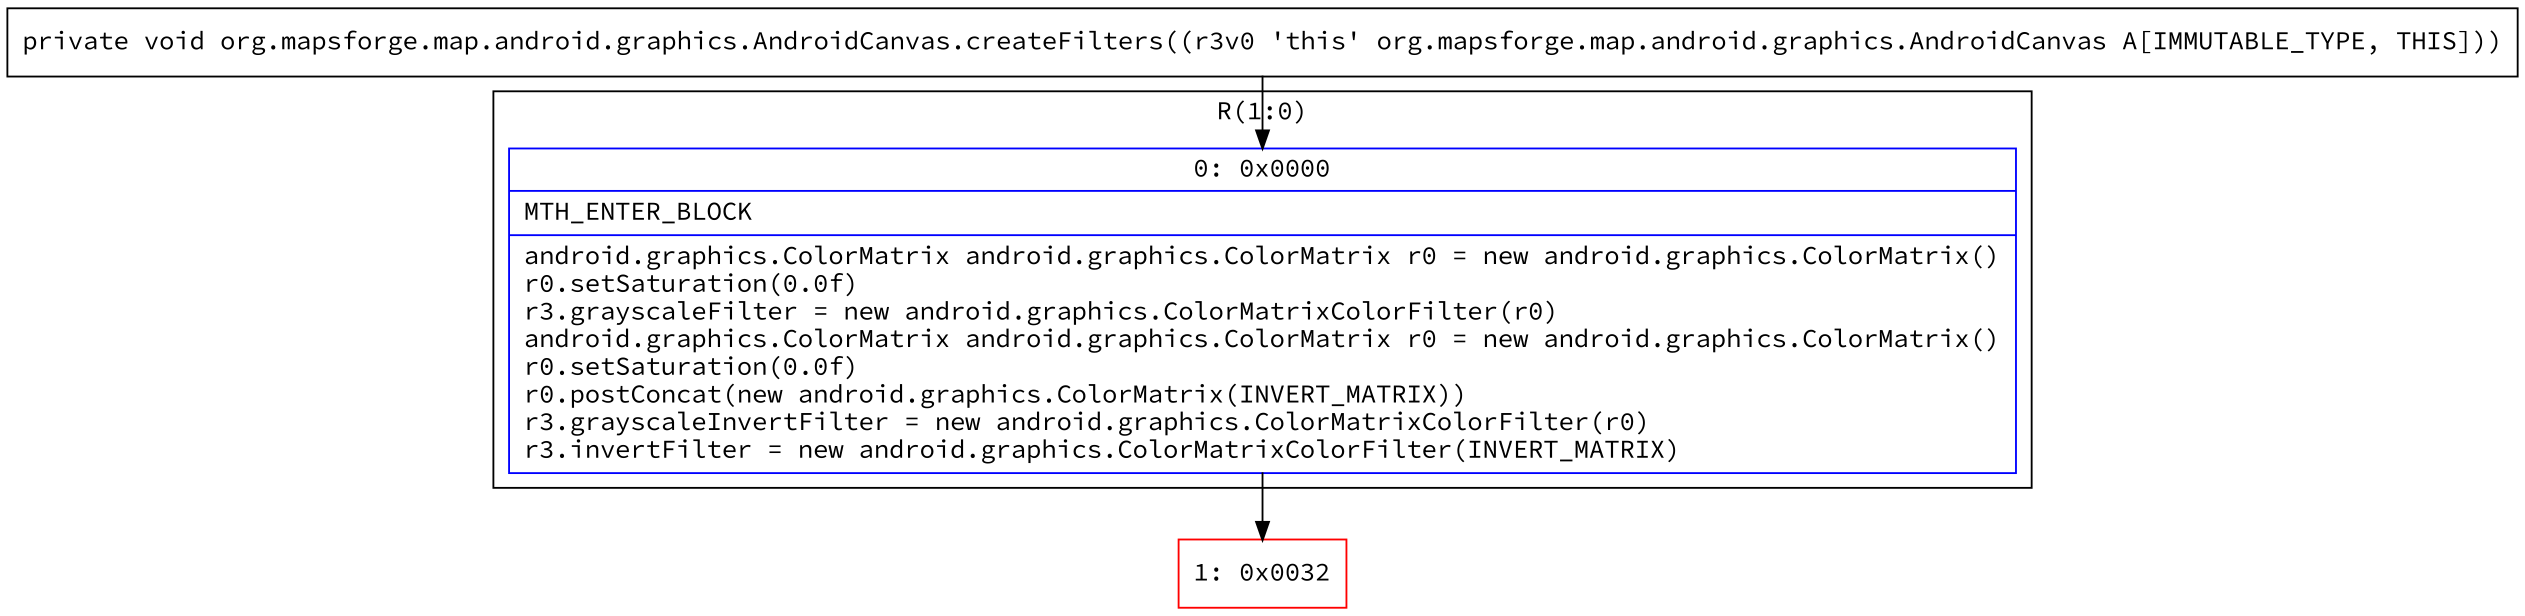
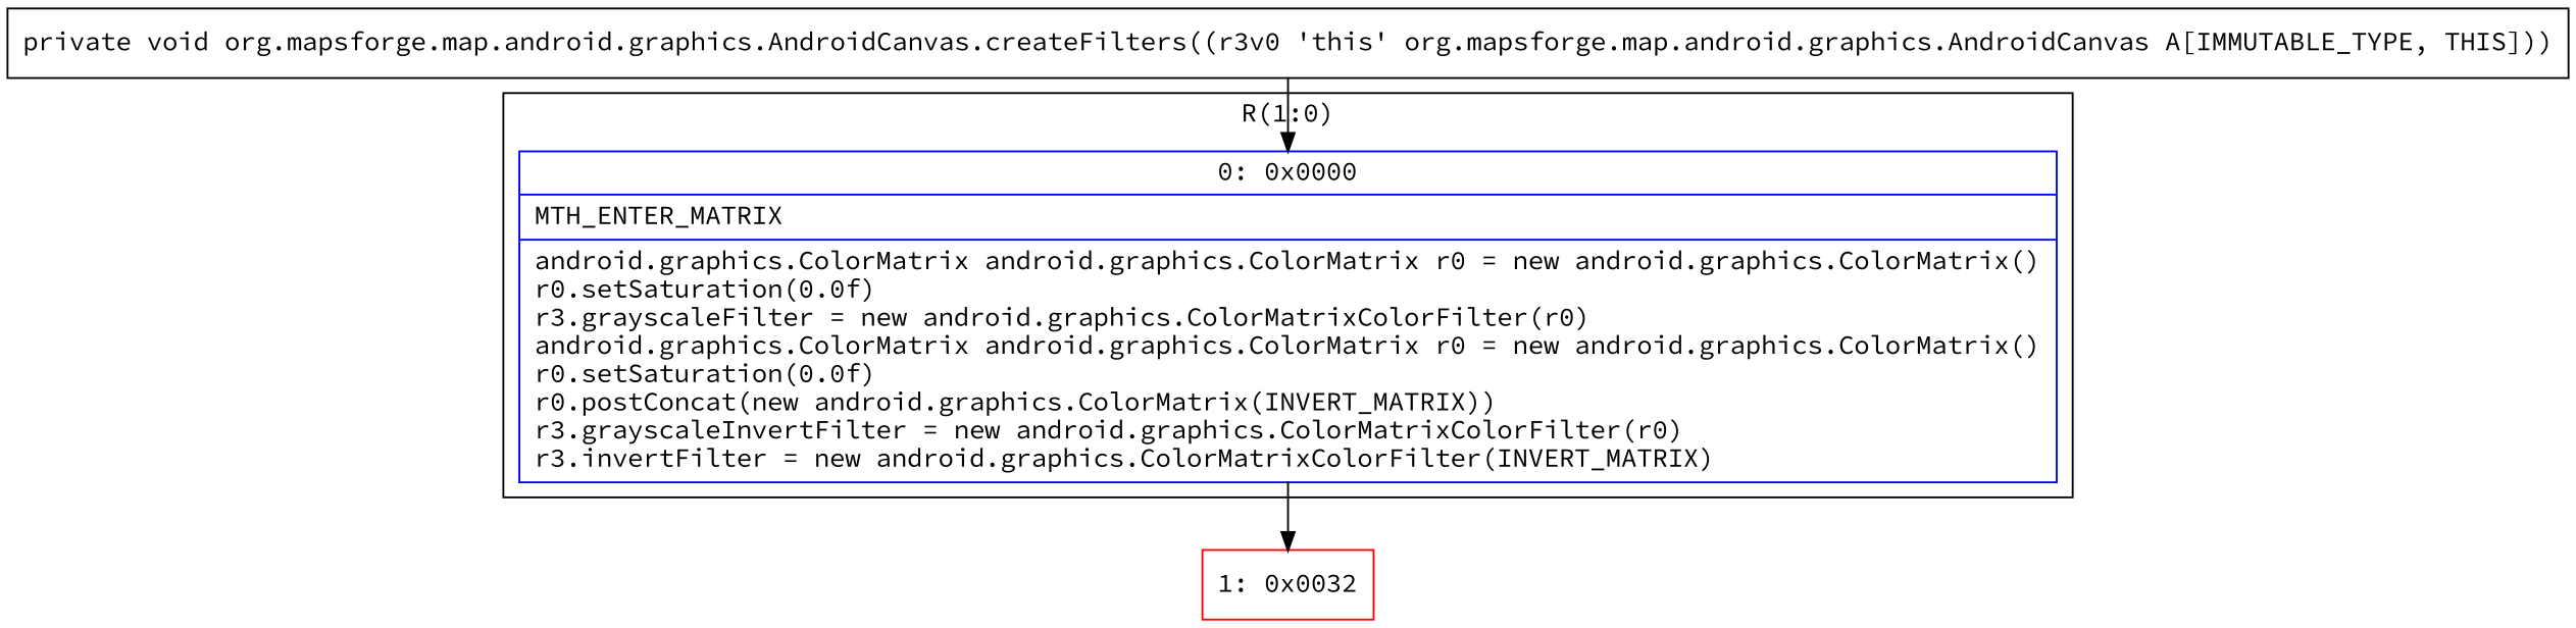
  digraph {
    fontname="Source Code Pro"
    node [shape=record fontname="Source Code Pro"]
    edge [fontname="Source Code Pro"]
-   n1 [color=blue label="{0\:\ 0x0000|MTH_ENTER_BLOCK\l|android.graphics.ColorMatrix android.graphics.ColorMatrix r0 = new android.graphics.ColorMatrix()\lr0.setSaturation(0.0f)\lr3.grayscaleFilter = new android.graphics.ColorMatrixColorFilter(r0)\landroid.graphics.ColorMatrix android.graphics.ColorMatrix r0 = new android.graphics.ColorMatrix()\lr0.setSaturation(0.0f)\lr0.postConcat(new android.graphics.ColorMatrix(INVERT_MATRIX))\lr3.grayscaleInvertFilter = new android.graphics.ColorMatrixColorFilter(r0)\lr3.invertFilter = new android.graphics.ColorMatrixColorFilter(INVERT_MATRIX)\l}"]
+   n1 [color=blue label="{0\:\ 0x0000|MTH_ENTER_MATRIX\l|android.graphics.ColorMatrix android.graphics.ColorMatrix r0 = new android.graphics.ColorMatrix()\lr0.setSaturation(0.0f)\lr3.grayscaleFilter = new android.graphics.ColorMatrixColorFilter(r0)\landroid.graphics.ColorMatrix android.graphics.ColorMatrix r0 = new android.graphics.ColorMatrix()\lr0.setSaturation(0.0f)\lr0.postConcat(new android.graphics.ColorMatrix(INVERT_MATRIX))\lr3.grayscaleInvertFilter = new android.graphics.ColorMatrixColorFilter(r0)\lr3.invertFilter = new android.graphics.ColorMatrixColorFilter(INVERT_MATRIX)\l}"]
    n2 [color=red label="{1\:\ 0x0032}"]
    n3 [label="{private void org.mapsforge.map.android.graphics.AndroidCanvas.createFilters((r3v0 'this' org.mapsforge.map.android.graphics.AndroidCanvas A[IMMUTABLE_TYPE, THIS])) }"]
    subgraph cluster_1 {
      label="R(1:0)"
      n1
    }
    n1 -> n2
    n3 -> n1
  }
